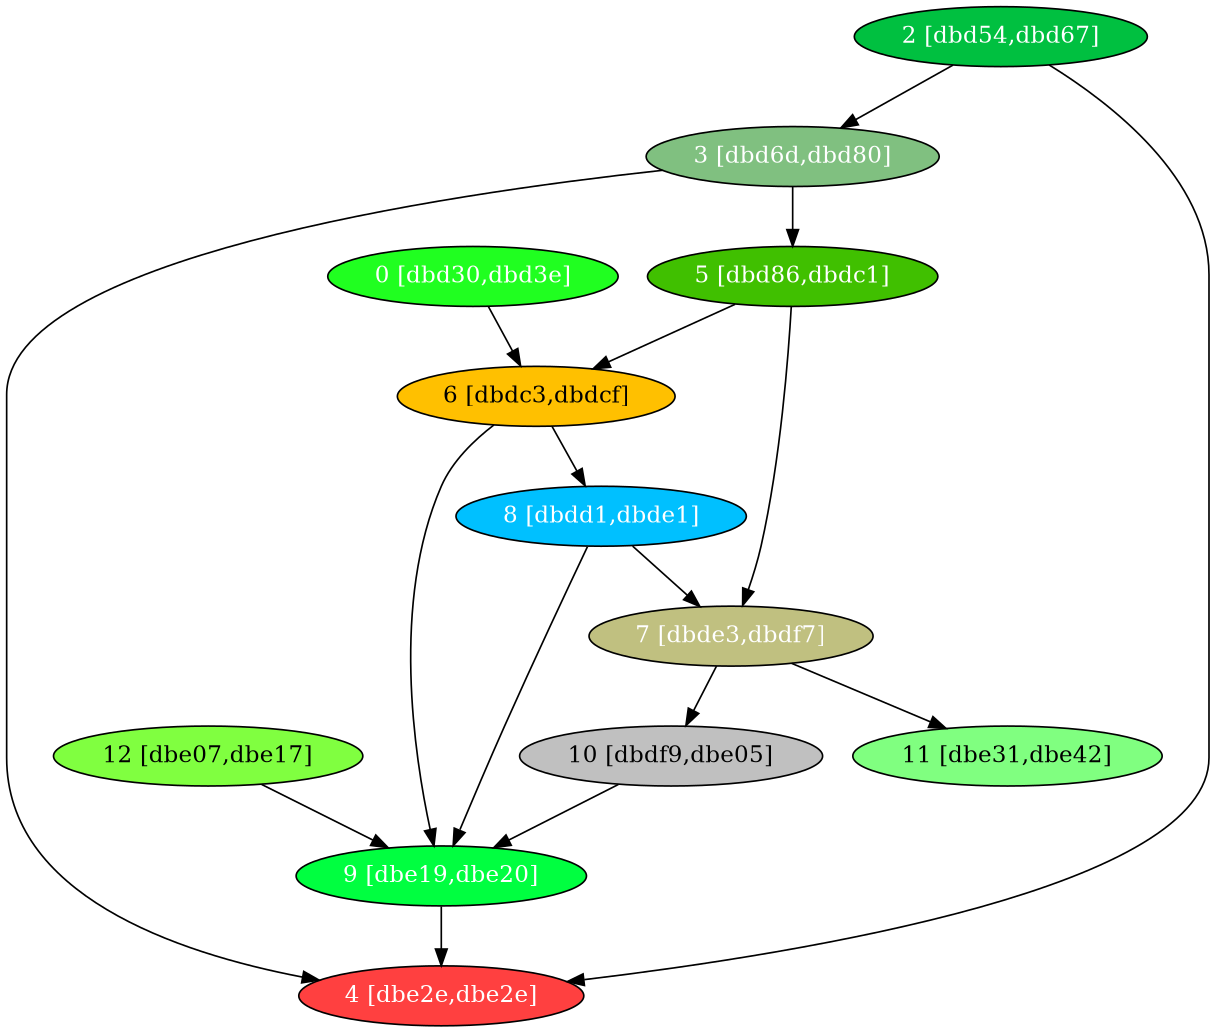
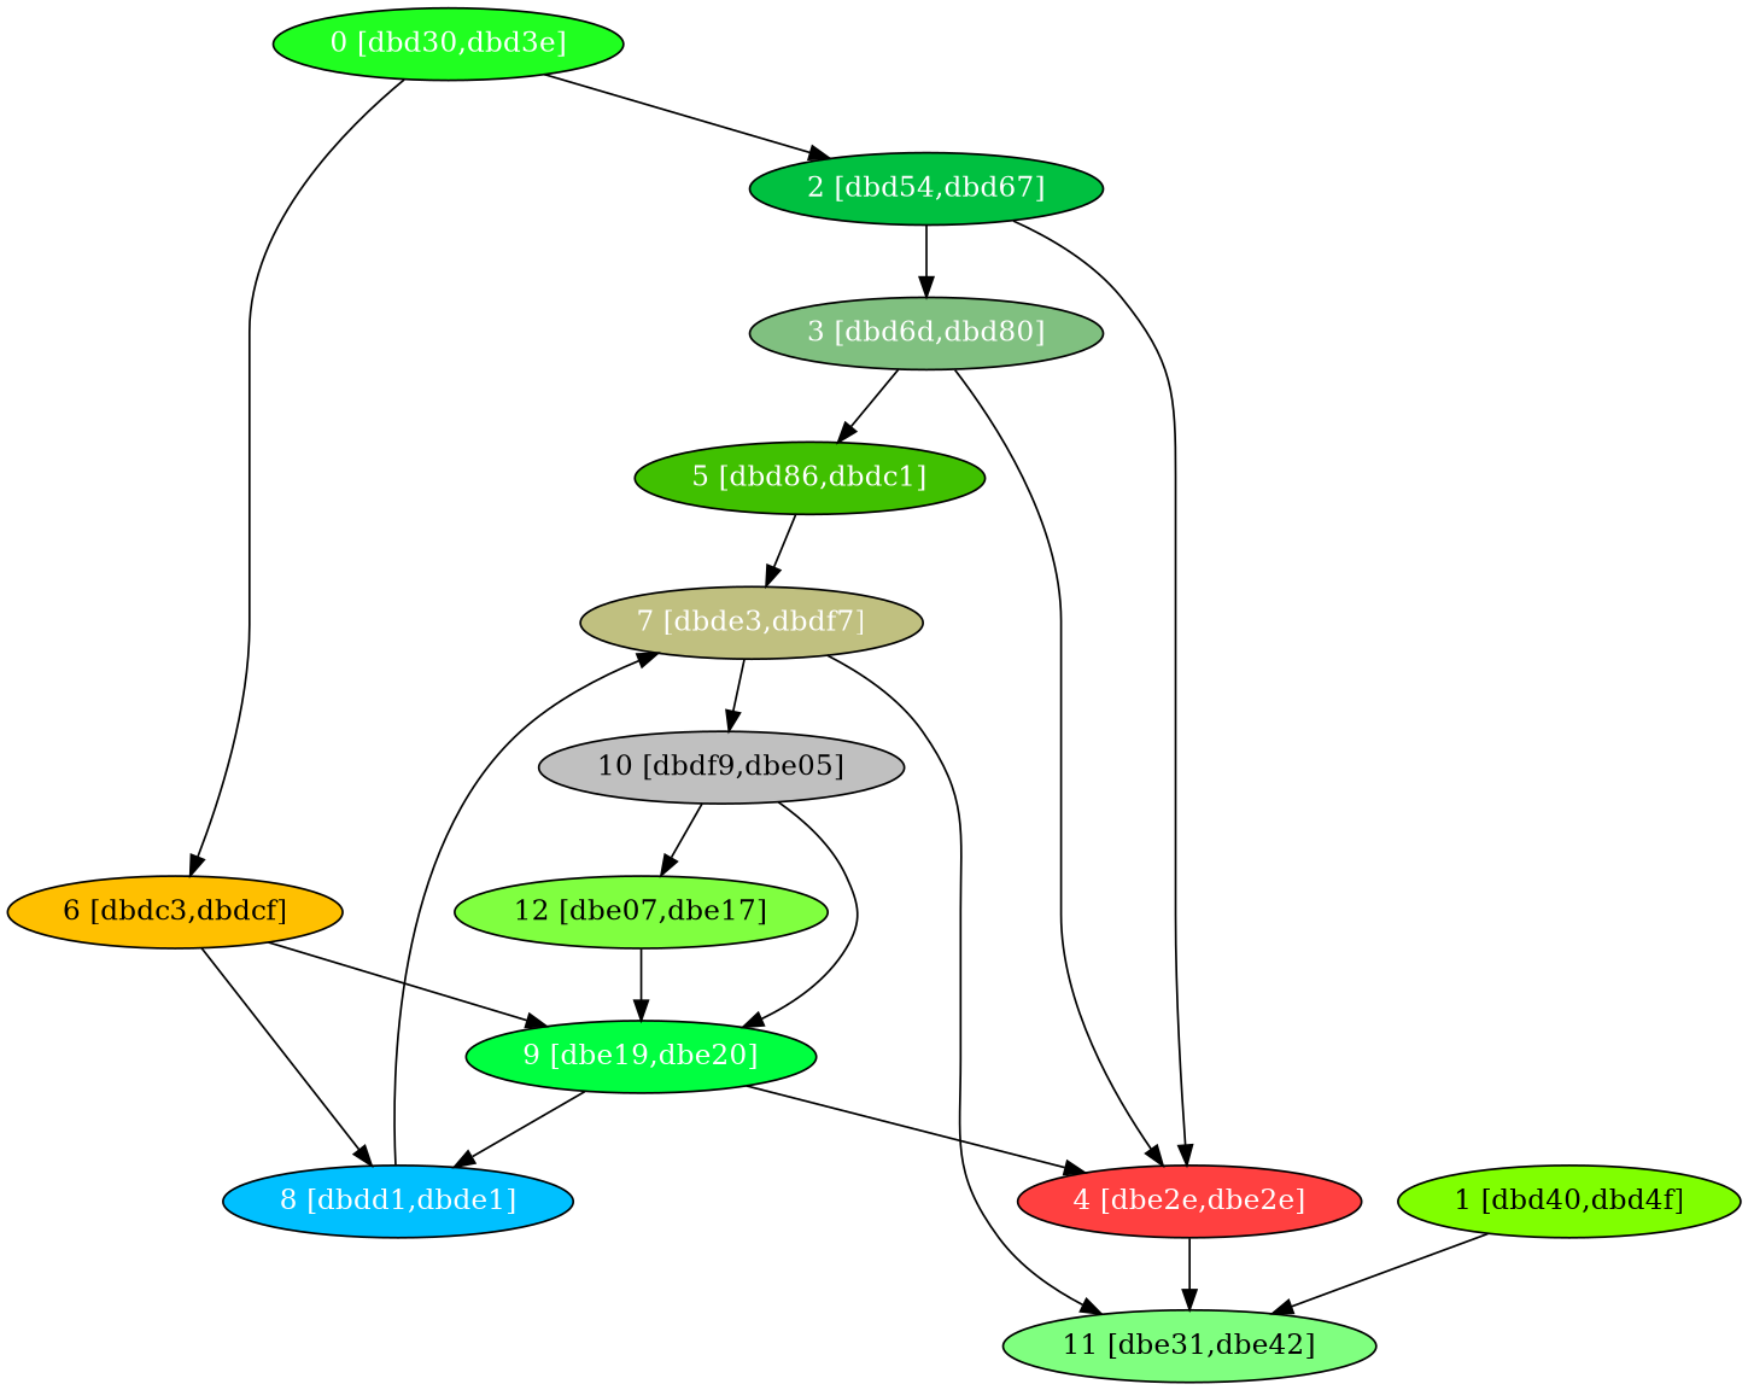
  digraph {
    node [fontcolor="#ffffff" shape=oval style=filled]
    n1 [fillcolor="#20FF20" label="0 [dbd30,dbd3e]"]
    n2 [fillcolor="#00C040" label="2 [dbd54,dbd67]"]
    n3 [fillcolor="#FFC000" fontcolor="#000000" label="6 [dbdc3,dbdcf]"]
+   n4 [fillcolor="#80FF00" fontcolor="#000000" label="1 [dbd40,dbd4f]"]
    n5 [fillcolor="#80FF80" fontcolor="#000000" label="11 [dbe31,dbe42]"]
    n6 [fillcolor="#80C080" label="3 [dbd6d,dbd80]"]
    n7 [fillcolor="#FF4040" label="4 [dbe2e,dbe2e]"]
    n8 [fillcolor="#40C000" label="5 [dbd86,dbdc1]"]
    n9 [fillcolor="#C0C080" label="7 [dbde3,dbdf7]"]
    n10 [fillcolor="#00C0FF" label="8 [dbdd1,dbde1]"]
    n11 [fillcolor="#00FF40" label="9 [dbe19,dbe20]"]
    n12 [fillcolor="#C0C0C0" fontcolor="#000000" label="10 [dbdf9,dbe05]"]
    n13 [fillcolor="#80FF40" fontcolor="#000000" label="12 [dbe07,dbe17]"]
+   n1 -> n2
    n1 -> n3
    n2 -> n6
    n2 -> n7
    n3 -> n10
    n3 -> n11
+   n4 -> n5
    n6 -> n7
    n6 -> n8
-   n8 -> n3
+   n7 -> n5
    n8 -> n9
    n9 -> n5
    n9 -> n12
    n10 -> n9
-   n10 -> n11
+   n11 -> n10
    n11 -> n7
    n12 -> n11
+   n12 -> n13
    n13 -> n11
  }
